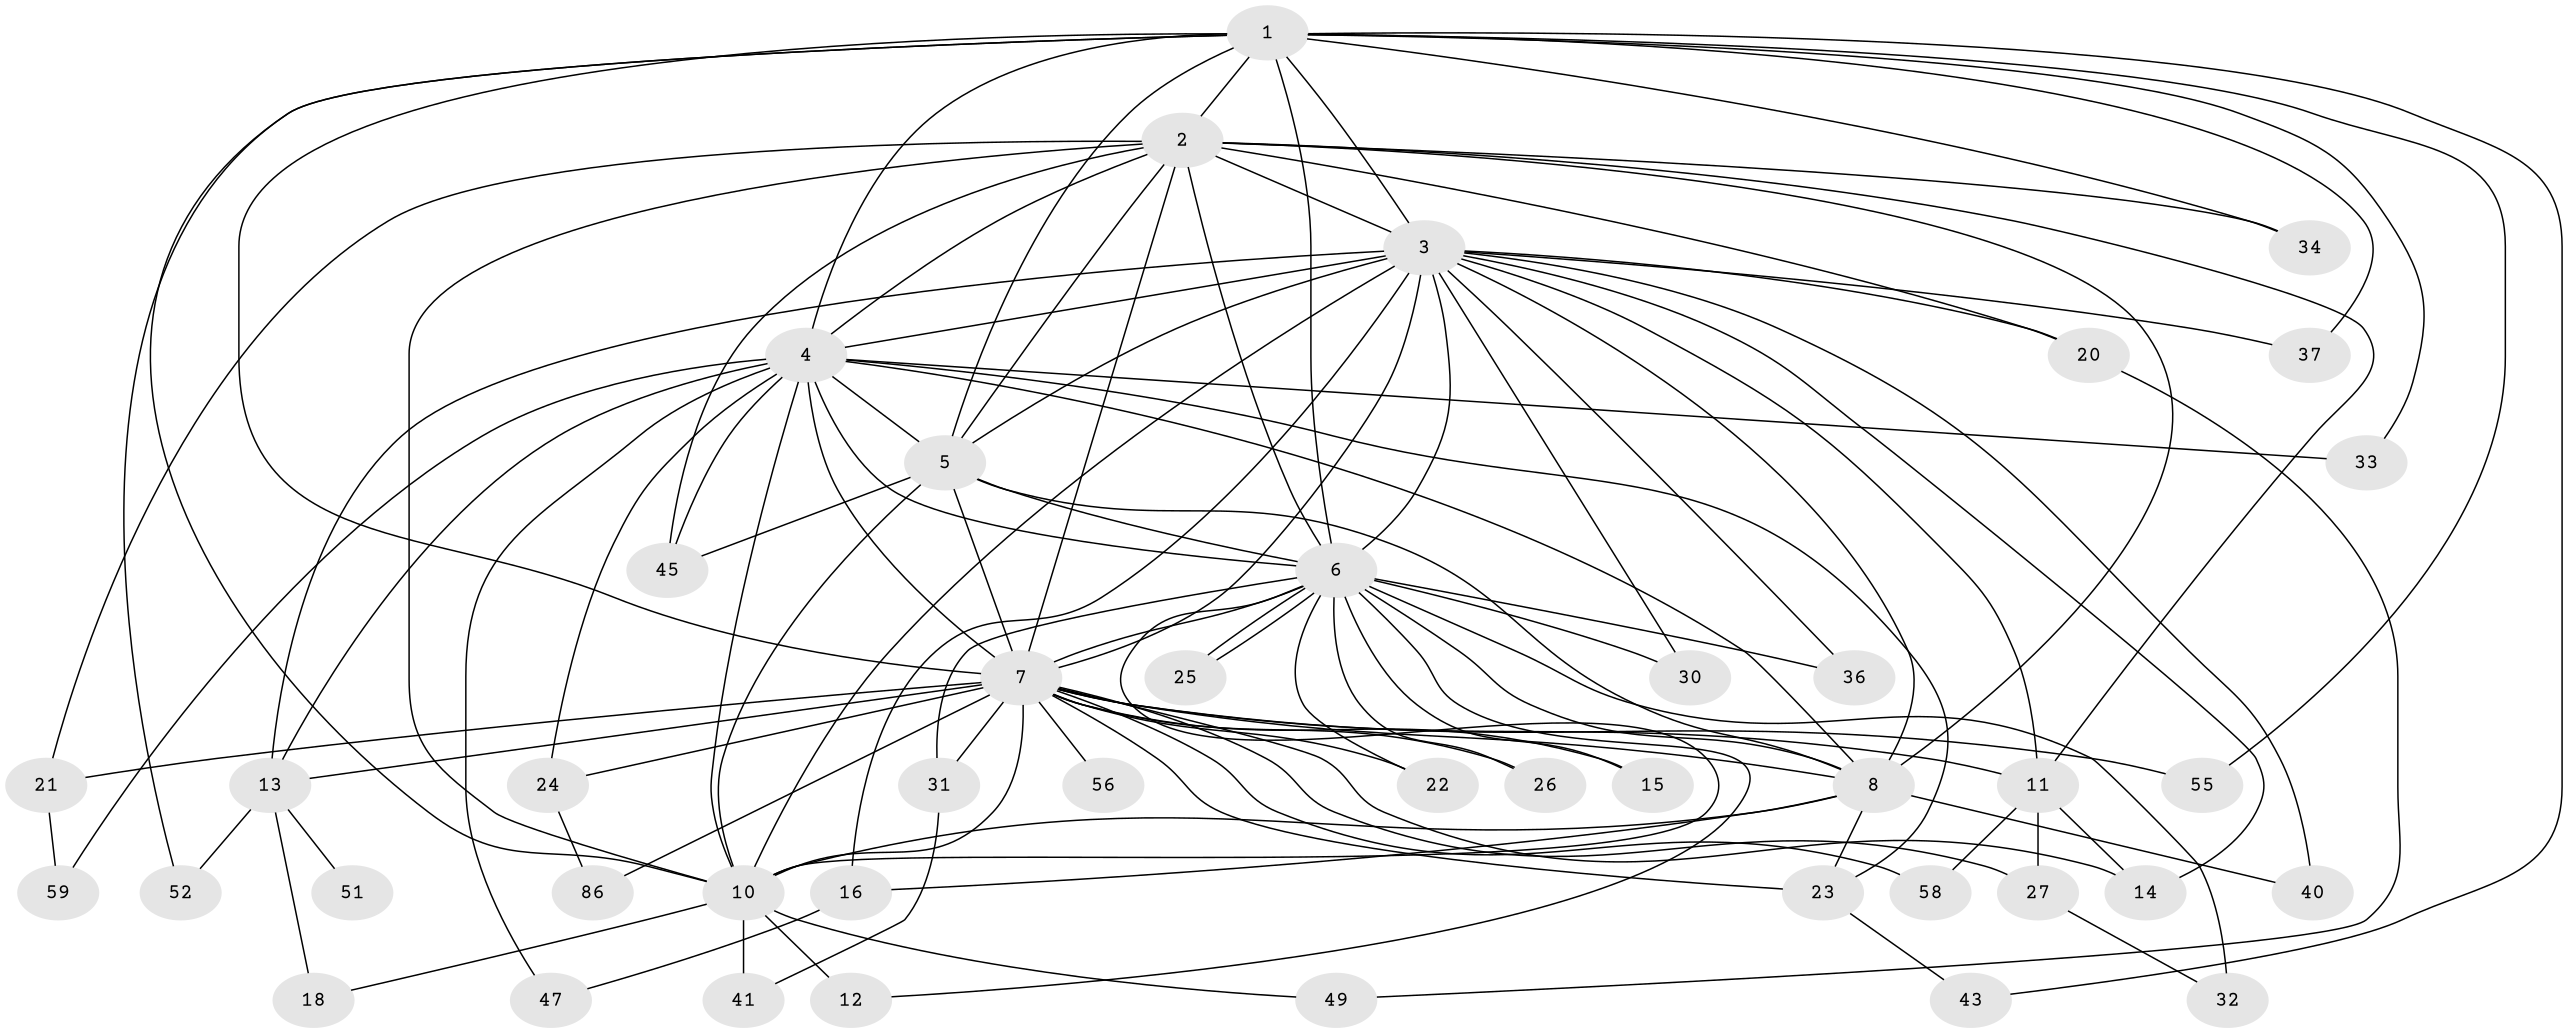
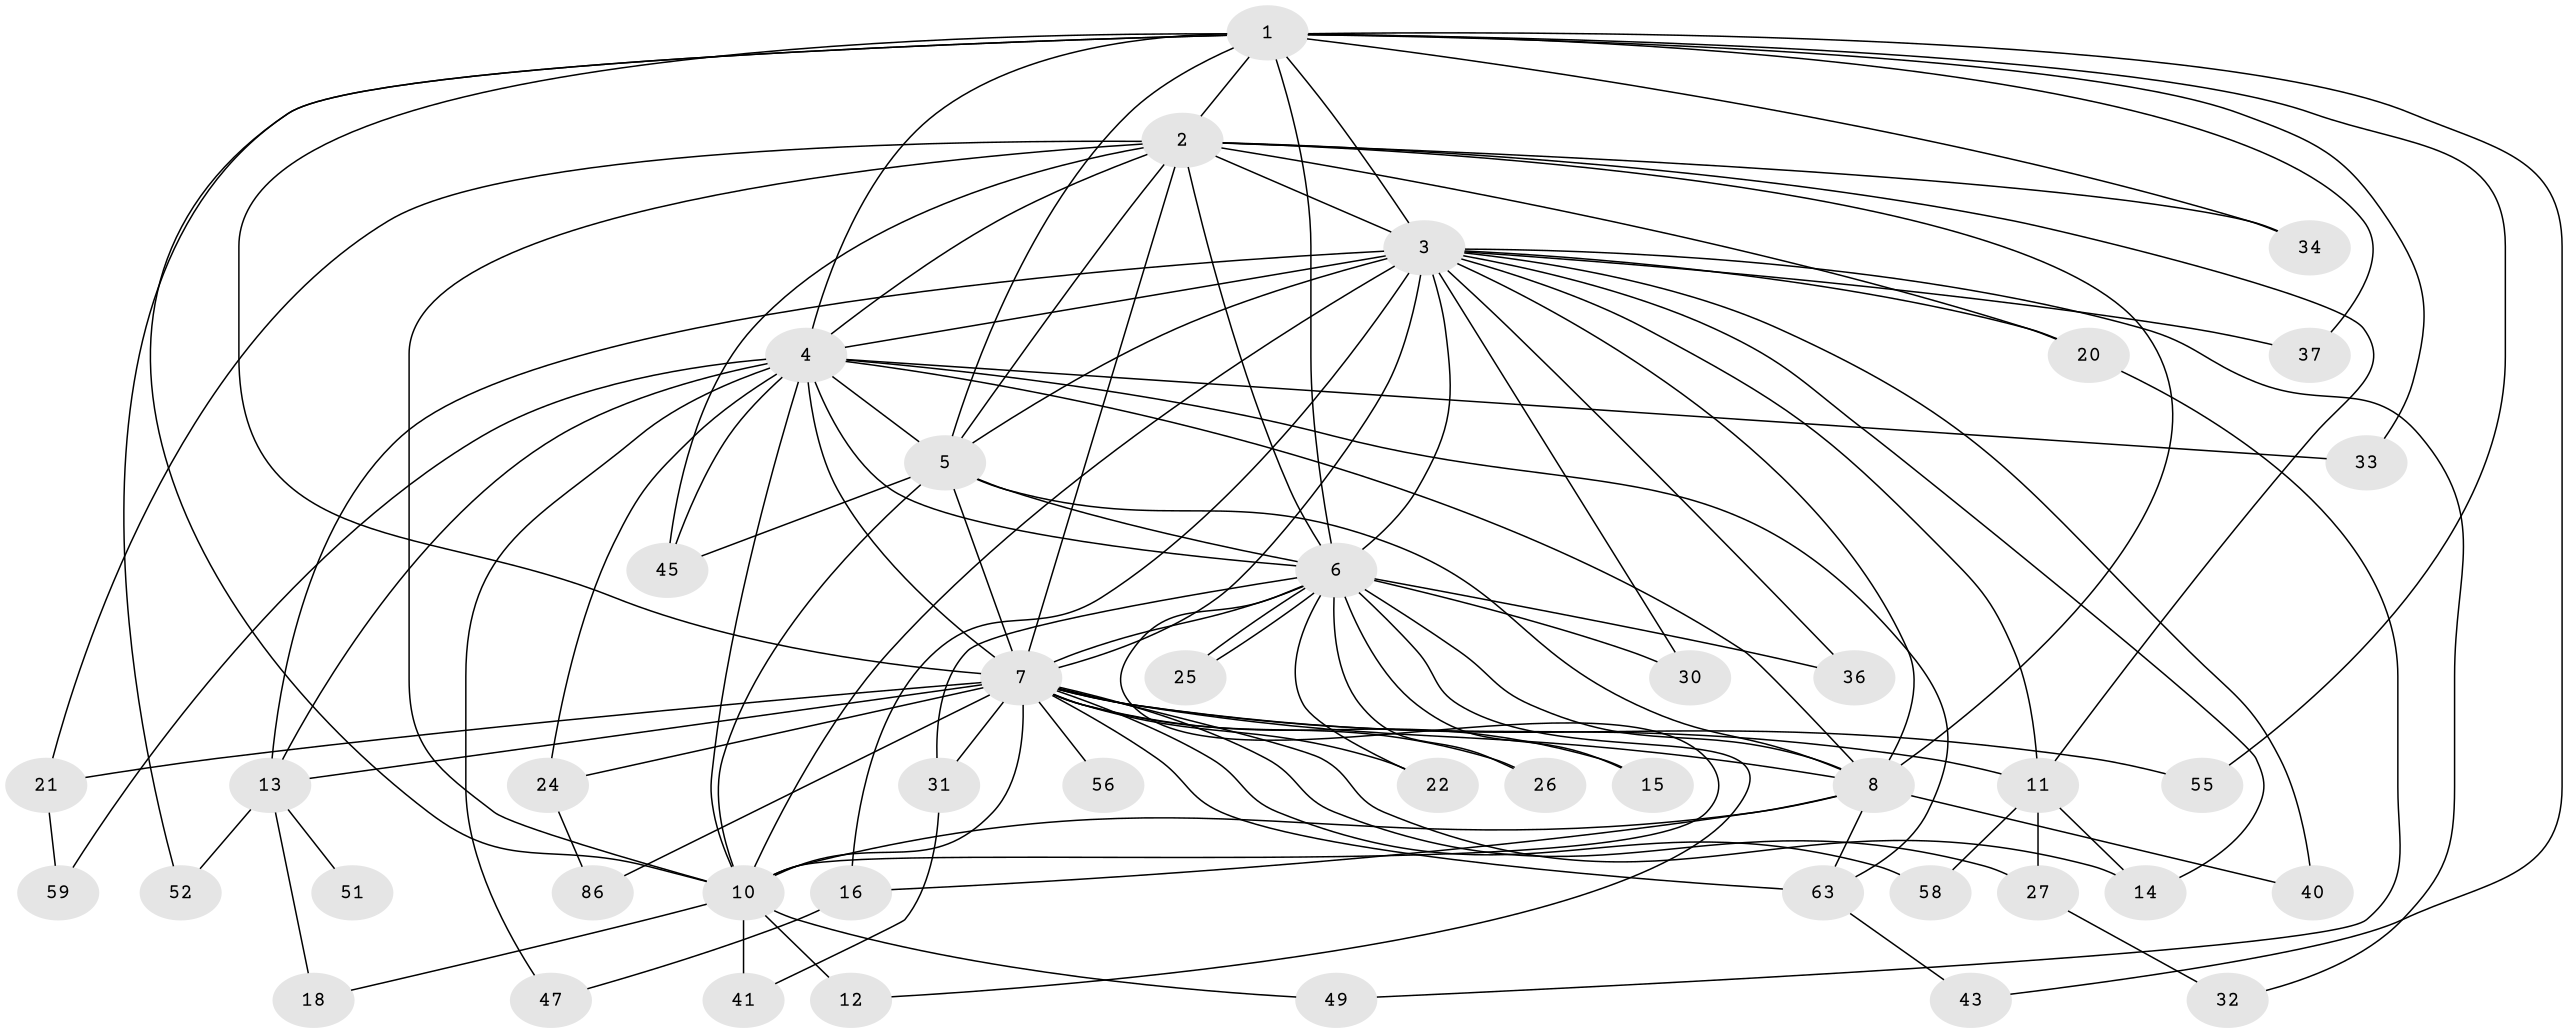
  graph {
    fontname="Courier Prime"
    node [color=gray90 fontname="Courier Prime" style=filled]
    edge [fontname="Courier Prime"]
    1 [super="+53"]
    2 [super="+35"]
    3 [super="+28"]
    4 [super="+50"]
    5 [super="+42"]
    6 [super="+17"]
    7 [super="+9"]
    10 [super="+57"]
    33
    34
    37
    43
    52
    55
    8 [super="+29"]
    11 [super="+39"]
    20
    21
    45 [super="+54"]
    13 [super="+38"]
    14 [super="+44"]
    16 [super="+19"]
    30
    32
    36
    40
-   23 [super="+61"]
+   23 [super="+61" label=63]
    24
    47
    59
    12
    15
    22
    25
    26
    31
    27
    n38 [label=86]
    56
    58
    18
    41 [super="+60"]
    49
    51
    1 -- 2
    1 -- 3
    1 -- 4
    1 -- 5
    1 -- 6
    1 -- 7 [weight=2]
    1 -- 10
    1 -- 33
    1 -- 34
    1 -- 37
    1 -- 43
    1 -- 52
    1 -- 55
    2 -- 3 [weight=2]
    2 -- 4
    2 -- 5
    2 -- 6
    2 -- 7 [weight=3]
    2 -- 10
    2 -- 34
    2 -- 8
    2 -- 11
    2 -- 20
    2 -- 21
    2 -- 45
    3 -- 4
    3 -- 5
    3 -- 6
    3 -- 7 [weight=2]
    3 -- 10
    3 -- 37
    3 -- 8
    3 -- 11
    3 -- 20
    3 -- 13
    3 -- 14
    3 -- 16 [weight=2]
    3 -- 30
-   6 -- 32
+   3 -- 32
    3 -- 36
    3 -- 40
    4 -- 5
    4 -- 6
    4 -- 7 [weight=3]
    4 -- 10
    4 -- 33
    4 -- 8
    4 -- 45
    4 -- 13
    4 -- 23
    4 -- 24
    4 -- 47
    4 -- 59
    5 -- 6 [weight=2]
    5 -- 7 [weight=2]
    5 -- 10
    5 -- 8
    5 -- 45
    6 -- 7 [weight=3]
    6 -- 10
    6 -- 8
    6 -- 30
    6 -- 36
    6 -- 12
    6 -- 15
    6 -- 22
    6 -- 25
    6 -- 25
    6 -- 26
    6 -- 31
    7 -- 10 [weight=2]
    7 -- 55
    7 -- 8 [weight=2]
    7 -- 11
    7 -- 21
    7 -- 13
    7 -- 14
    7 -- 23
    7 -- 24
    7 -- 15
    7 -- 22
    7 -- 26
    7 -- 31
    7 -- 27
    7 -- n38
    7 -- 56 [weight=2]
    7 -- 58
    10 -- 12 [weight=2]
    10 -- 18
    10 -- 41 [weight=2]
    10 -- 49
    8 -- 10
    8 -- 16
    8 -- 40
    8 -- 23
    11 -- 14
    11 -- 27
    11 -- 58
    20 -- 49
    21 -- 59
    13 -- 52
    13 -- 18
    13 -- 51
    16 -- 47
    23 -- 43
    24 -- n38
    31 -- 41
    27 -- 32
  }
